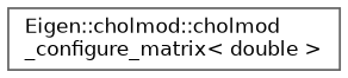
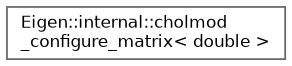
  digraph {
    rankdir=TB
-   n1 [color=grey40 fillcolor=white fontname=Helvetica fontsize=10 height=0.2 label="Eigen::cholmod::cholmod\l_configure_matrix\< double \>" shape=box style=filled width=0.4]
+   n1 [color=grey40 fillcolor=white fontname=Helvetica fontsize=10 height=0.2 label="Eigen::internal::cholmod\l_configure_matrix\< double \>" shape=box style=filled width=0.4]
  }
